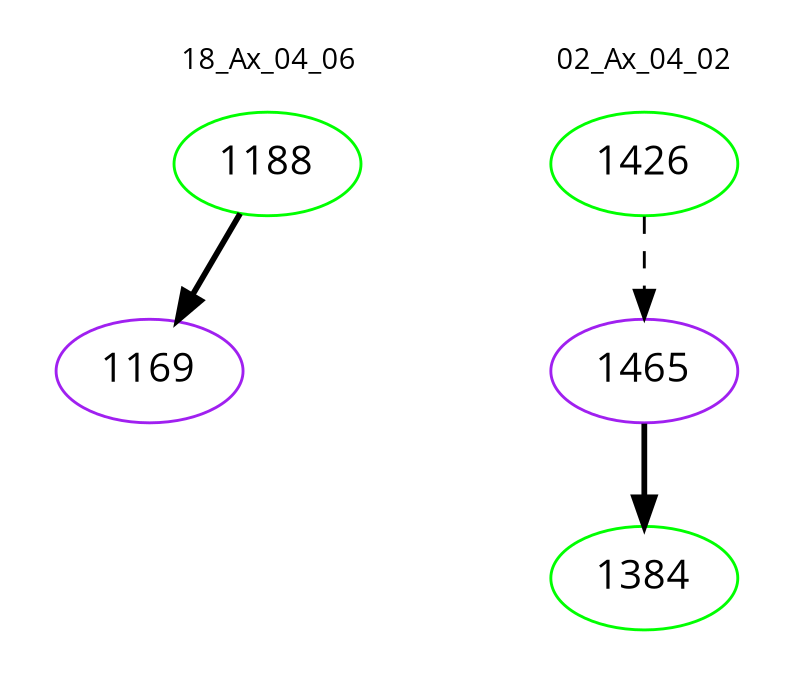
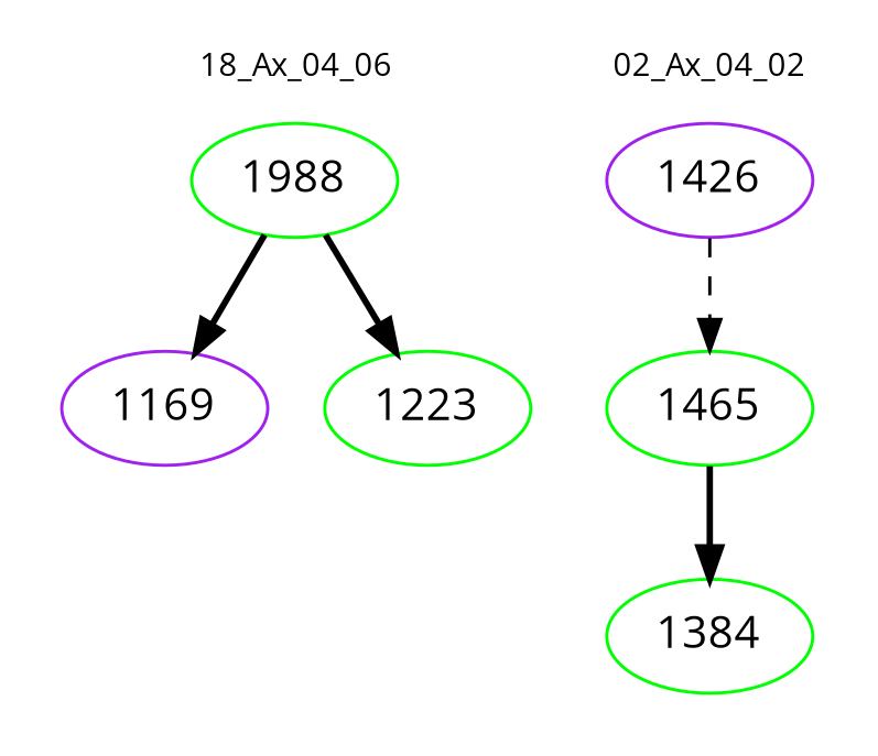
  digraph {
    fontname="Open Sans"
    node [color=green fontname="Open Sans"]
    edge [color=black fontname="Open Sans" style=bold]
-   n1 [label=1188]
+   n1 [label=1988]
    n2 [color=purple label=1169]
-   n4 [label=1426]
+   n3 [label=1223]
+   n4 [color=purple label=1426]
    n5 [label=1384]
-   n6 [color=purple label=1465]
+   n6 [label=1465]
    subgraph cluster_1 {
      color=white
      fontsize=10
      label="18_Ax_04_06"
      n1
      n2
+     n3
    }
    subgraph cluster_2 {
      color=white
      fontsize=10
      label="02_Ax_04_02"
      n4
      n5
      n6
    }
    n1 -> n2
+   n1 -> n3
    n4 -> n6 [style=dashed]
    n6 -> n5
  }
